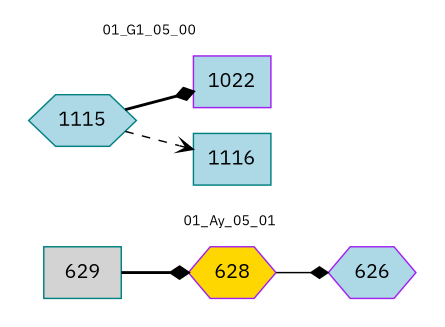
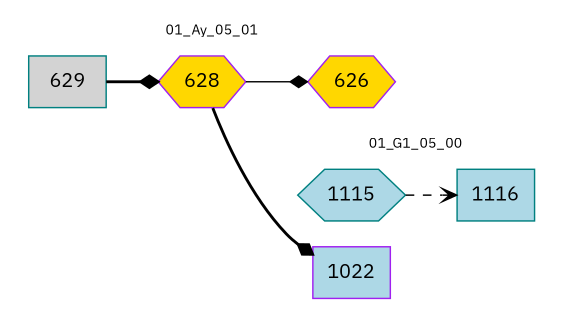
  digraph {
    fontname="IBM Plex Sans"
    rankdir=LR
    node [color=teal fillcolor=lightblue fontname="IBM Plex Sans" shape=box style=filled]
    edge [arrowhead=diamond color=black fontname="IBM Plex Sans" style=bold]
    n1 [fillcolor=lightgrey label=629]
-   n2 [color=purple label=626 shape=hexagon]
+   n2 [color=purple fillcolor=gold label=626 shape=hexagon]
    n3 [color=purple fillcolor=gold label=628 shape=hexagon]
    n4 [label=1115 shape=hexagon]
    n5 [label=1116]
    n6 [color=purple label=1022]
    subgraph cluster_1 {
      color=white
      fontsize=10
      label="01_Ay_05_01"
      n1
      n2
      n3
    }
    subgraph cluster_2 {
      color=white
      fontsize=10
      label="01_G1_05_00"
      n4
      n5
      n6
    }
    n1 -> n3
    n3 -> n2 [style=solid]
    n4 -> n5 [arrowhead=vee style=dashed]
-   n4 -> n6
+   n3 -> n6
  }
